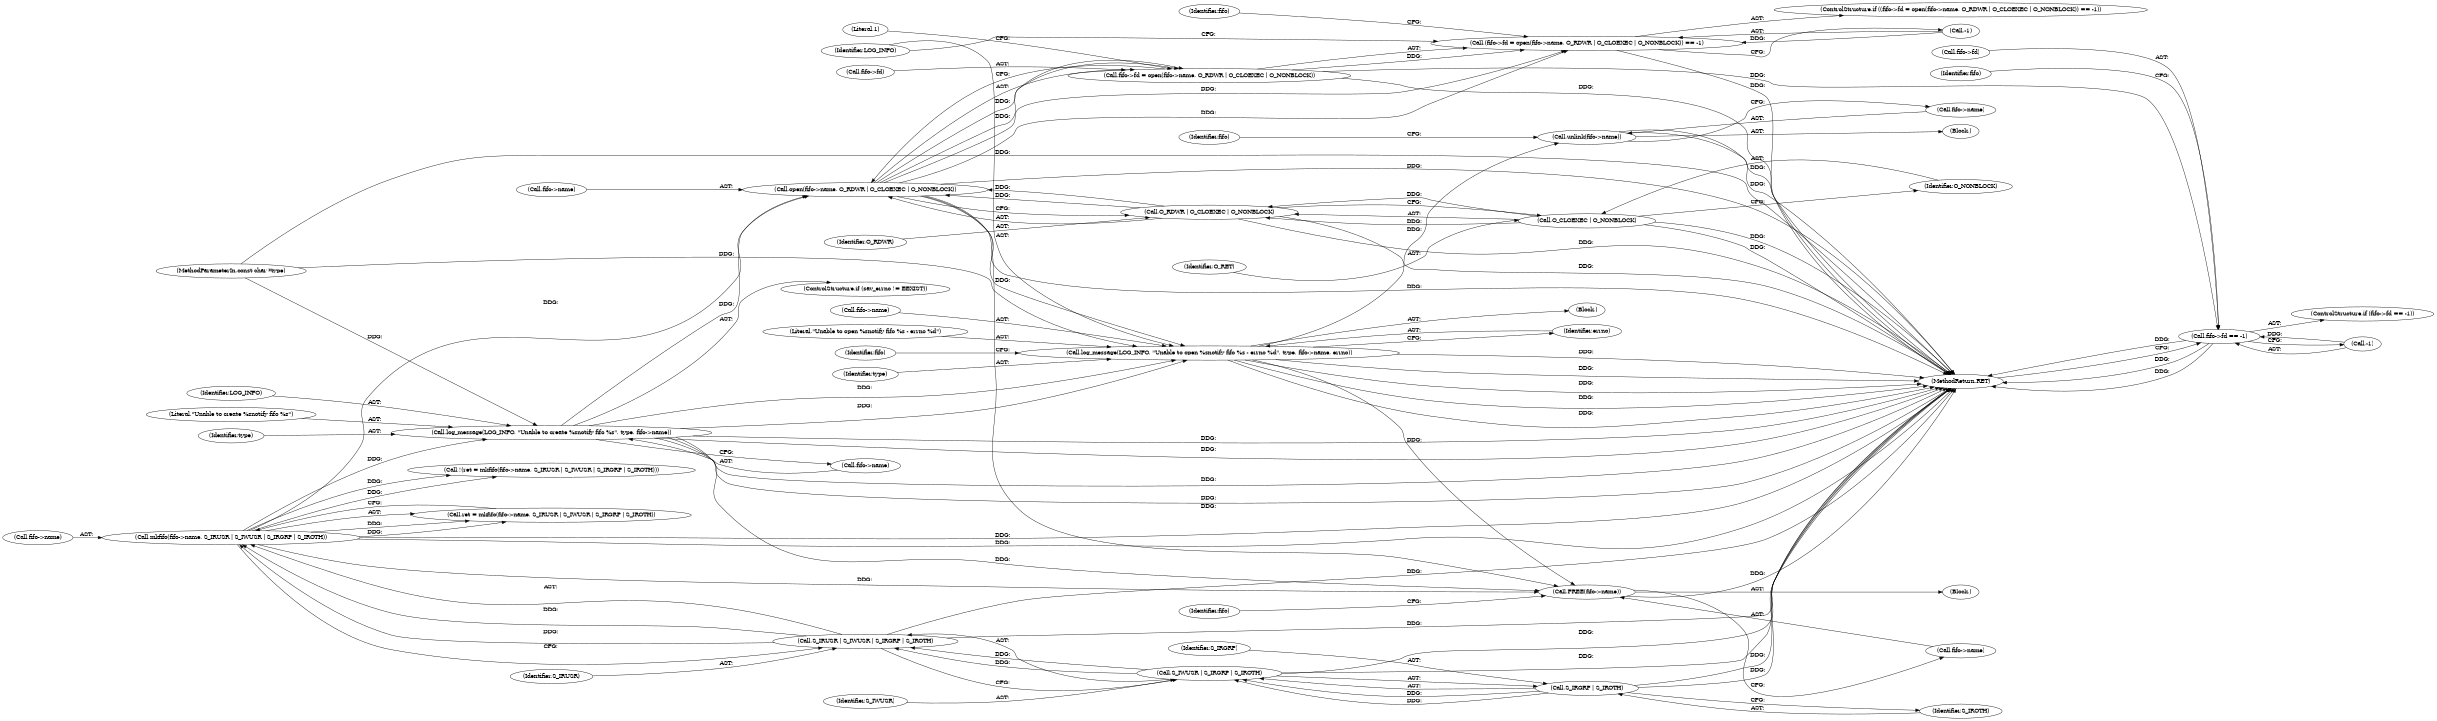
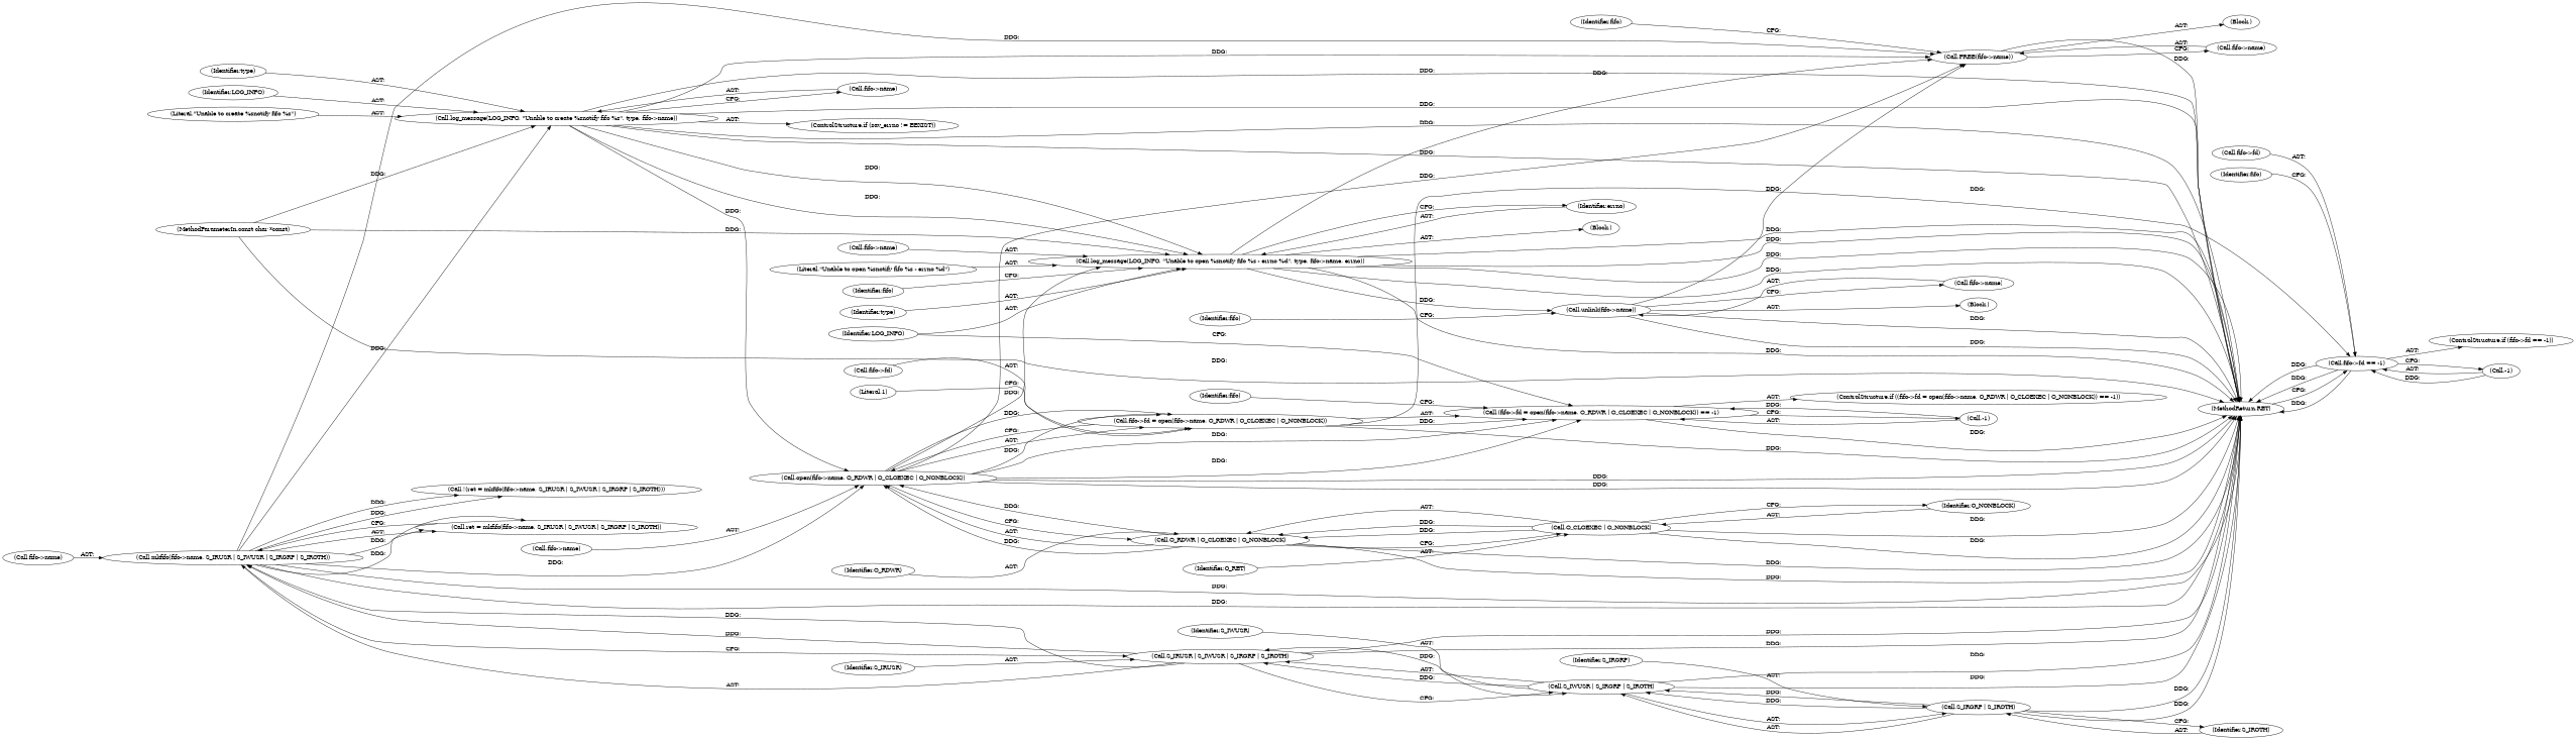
  digraph {
    rankdir=LR
    n1 [label="(Call,open(fifo->name, O_RDWR | O_CLOEXEC | O_NONBLOCK))"]
    n2 [label="(Call,O_RDWR | O_CLOEXEC | O_NONBLOCK)"]
    n3 [label="(Call,(fifo->fd = open(fifo->name, O_RDWR | O_CLOEXEC | O_NONBLOCK)) == -1)"]
    n4 [label="(Call,fifo->fd = open(fifo->name, O_RDWR | O_CLOEXEC | O_NONBLOCK))"]
    n5 [label="(Call,log_message(LOG_INFO, \"Unable to open %snotify fifo %s - errno %d\", type, fifo->name, errno))"]
    n6 [label="(Call,FREE(fifo->name))"]
    n7 [label="(MethodReturn,RET)"]
    n8 [label="(Call,O_CLOEXEC | O_NONBLOCK)"]
    n9 [label="(Call,-1)"]
    n10 [label="(ControlStructure,if ((fifo->fd = open(fifo->name, O_RDWR | O_CLOEXEC | O_NONBLOCK)) == -1))"]
    n11 [label="(Call,fifo->fd == -1)"]
    n12 [label="(Call,unlink(fifo->name))"]
    n13 [label="(Identifier,errno)"]
    n14 [label="(Block,)"]
    n15 [label="(Block,)"]
    n16 [label="(Call,fifo->name)"]
    n17 [label="(Call,mkfifo(fifo->name, S_IRUSR | S_IWUSR | S_IRGRP | S_IROTH))"]
    n18 [label="(Call,S_IRUSR | S_IWUSR | S_IRGRP | S_IROTH)"]
    n19 [label="(Call,log_message(LOG_INFO, \"Unable to create %snotify fifo %s\", type, fifo->name))"]
    n20 [label="(Call,!(ret = mkfifo(fifo->name, S_IRUSR | S_IWUSR | S_IRGRP | S_IROTH)))"]
    n21 [label="(Call,ret = mkfifo(fifo->name, S_IRUSR | S_IWUSR | S_IRGRP | S_IROTH))"]
    n22 [label="(Call,S_IWUSR | S_IRGRP | S_IROTH)"]
    n23 [label="(Call,fifo->name)"]
    n24 [label="(ControlStructure,if (sav_errno != EEXIST))"]
    n25 [label="(Call,S_IRGRP | S_IROTH)"]
    n26 [label="(Identifier,S_IROTH)"]
-   n27 [label="(MethodParameterIn,const char *type)"]
+   n27 [label="(MethodParameterIn,const char *const)"]
    n28 [label="(Identifier,O_NONBLOCK)"]
    n29 [label="(ControlStructure,if (fifo->fd == -1))"]
    n30 [label="(Call,-1)"]
    n31 [label="(Call,fifo->name)"]
    n32 [label="(Block,)"]
    n33 [label="(Identifier,fifo)"]
    n34 [label="(Call,fifo->name)"]
    n35 [label="(Literal,\"Unable to open %snotify fifo %s - errno %d\")"]
    n36 [label="(Identifier,fifo)"]
    n37 [label="(Identifier,S_IWUSR)"]
    n38 [label="(Identifier,fifo)"]
    n39 [label="(Identifier,LOG_INFO)"]
    n40 [label="(Call,fifo->fd)"]
    n41 [label="(Identifier,O_RDWR)"]
    n42 [label="(Identifier,S_IRUSR)"]
    n43 [label="(Identifier,S_IRGRP)"]
    n44 [label="(Identifier,fifo)"]
    n45 [label="(Call,fifo->fd)"]
    n46 [label="(Literal,\"Unable to create %snotify fifo %s\")"]
    n47 [label="(Identifier,type)"]
    n48 [label="(Call,fifo->name)"]
    n49 [label="(Literal,1)"]
    n50 [label="(Identifier,LOG_INFO)"]
    n51 [label="(Call,fifo->name)"]
    n52 [label="(Identifier,type)"]
    n53 [label="(Identifier,fifo)"]
    n54 [label="(Identifier,O_RET)"]
    n1 -> n2 [label="CFG: "]
    n1 -> n3 [label="DDG: "]
    n1 -> n3 [label="DDG: "]
    n1 -> n4 [label="AST: "]
    n1 -> n4 [label="DDG: "]
    n1 -> n4 [label="DDG: "]
    n1 -> n5 [label="DDG: "]
    n1 -> n6 [label="DDG: "]
    n1 -> n7 [label="DDG: "]
    n1 -> n7 [label="DDG: "]
    n2 -> n1 [label="AST: "]
    n2 -> n1 [label="DDG: "]
    n2 -> n1 [label="DDG: "]
    n2 -> n7 [label="DDG: "]
    n2 -> n7 [label="DDG: "]
    n2 -> n8 [label="CFG: "]
    n3 -> n7 [label="DDG: "]
    n3 -> n9 [label="CFG: "]
    n3 -> n10 [label="AST: "]
    n4 -> n1 [label="CFG: "]
    n4 -> n3 [label="AST: "]
    n4 -> n3 [label="DDG: "]
    n4 -> n7 [label="DDG: "]
    n4 -> n11 [label="DDG: "]
    n5 -> n6 [label="DDG: "]
    n5 -> n7 [label="DDG: "]
    n5 -> n7 [label="DDG: "]
    n5 -> n7 [label="DDG: "]
    n5 -> n7 [label="DDG: "]
    n5 -> n7 [label="DDG: "]
    n5 -> n12 [label="DDG: "]
    n5 -> n13 [label="CFG: "]
    n5 -> n14 [label="AST: "]
    n6 -> n7 [label="DDG: "]
    n6 -> n15 [label="AST: "]
    n6 -> n16 [label="CFG: "]
    n7 -> n11 [label="CFG: "]
    n8 -> n2 [label="AST: "]
    n8 -> n2 [label="DDG: "]
    n8 -> n2 [label="DDG: "]
    n8 -> n7 [label="DDG: "]
    n8 -> n7 [label="DDG: "]
    n8 -> n28 [label="CFG: "]
    n9 -> n3 [label="AST: "]
    n9 -> n3 [label="DDG: "]
    n11 -> n7 [label="DDG: "]
    n11 -> n7 [label="DDG: "]
    n11 -> n7 [label="DDG: "]
    n11 -> n29 [label="AST: "]
    n11 -> n30 [label="CFG: "]
+   n12 -> n6 [label="DDG: "]
    n12 -> n7 [label="DDG: "]
    n12 -> n7 [label="DDG: "]
    n12 -> n31 [label="CFG: "]
    n12 -> n32 [label="AST: "]
    n13 -> n5 [label="AST: "]
    n16 -> n6 [label="AST: "]
    n17 -> n1 [label="DDG: "]
    n17 -> n6 [label="DDG: "]
    n17 -> n7 [label="DDG: "]
    n17 -> n7 [label="DDG: "]
    n17 -> n18 [label="CFG: "]
    n17 -> n19 [label="DDG: "]
    n17 -> n20 [label="DDG: "]
    n17 -> n20 [label="DDG: "]
    n17 -> n21 [label="AST: "]
    n17 -> n21 [label="DDG: "]
    n17 -> n21 [label="DDG: "]
    n18 -> n7 [label="DDG: "]
    n18 -> n7 [label="DDG: "]
    n18 -> n17 [label="AST: "]
    n18 -> n17 [label="DDG: "]
    n18 -> n17 [label="DDG: "]
    n18 -> n22 [label="CFG: "]
    n19 -> n1 [label="DDG: "]
    n19 -> n5 [label="DDG: "]
    n19 -> n5 [label="DDG: "]
    n19 -> n6 [label="DDG: "]
    n19 -> n7 [label="DDG: "]
    n19 -> n7 [label="DDG: "]
    n19 -> n7 [label="DDG: "]
    n19 -> n7 [label="DDG: "]
    n19 -> n23 [label="CFG: "]
    n19 -> n24 [label="AST: "]
    n21 -> n17 [label="CFG: "]
    n22 -> n7 [label="DDG: "]
    n22 -> n7 [label="DDG: "]
    n22 -> n18 [label="AST: "]
    n22 -> n18 [label="DDG: "]
    n22 -> n18 [label="DDG: "]
    n22 -> n25 [label="AST: "]
    n23 -> n19 [label="AST: "]
    n25 -> n7 [label="DDG: "]
    n25 -> n7 [label="DDG: "]
    n25 -> n22 [label="AST: "]
    n25 -> n22 [label="DDG: "]
    n25 -> n22 [label="DDG: "]
    n25 -> n26 [label="CFG: "]
    n26 -> n25 [label="AST: "]
    n27 -> n5 [label="DDG: "]
    n27 -> n7 [label="DDG: "]
    n27 -> n19 [label="DDG: "]
    n28 -> n8 [label="AST: "]
    n30 -> n11 [label="AST: "]
    n30 -> n11 [label="DDG: "]
    n31 -> n12 [label="AST: "]
    n33 -> n12 [label="CFG: "]
    n34 -> n5 [label="AST: "]
    n35 -> n5 [label="AST: "]
    n36 -> n6 [label="CFG: "]
    n37 -> n22 [label="AST: "]
    n38 -> n5 [label="CFG: "]
    n39 -> n3 [label="CFG: "]
    n39 -> n5 [label="AST: "]
    n40 -> n11 [label="AST: "]
    n41 -> n2 [label="AST: "]
    n42 -> n18 [label="AST: "]
    n43 -> n25 [label="AST: "]
    n44 -> n3 [label="CFG: "]
    n45 -> n4 [label="AST: "]
    n46 -> n19 [label="AST: "]
    n47 -> n19 [label="AST: "]
    n48 -> n17 [label="AST: "]
    n49 -> n4 [label="CFG: "]
    n50 -> n19 [label="AST: "]
    n51 -> n1 [label="AST: "]
    n52 -> n5 [label="AST: "]
    n53 -> n11 [label="CFG: "]
    n54 -> n8 [label="AST: "]
  }
